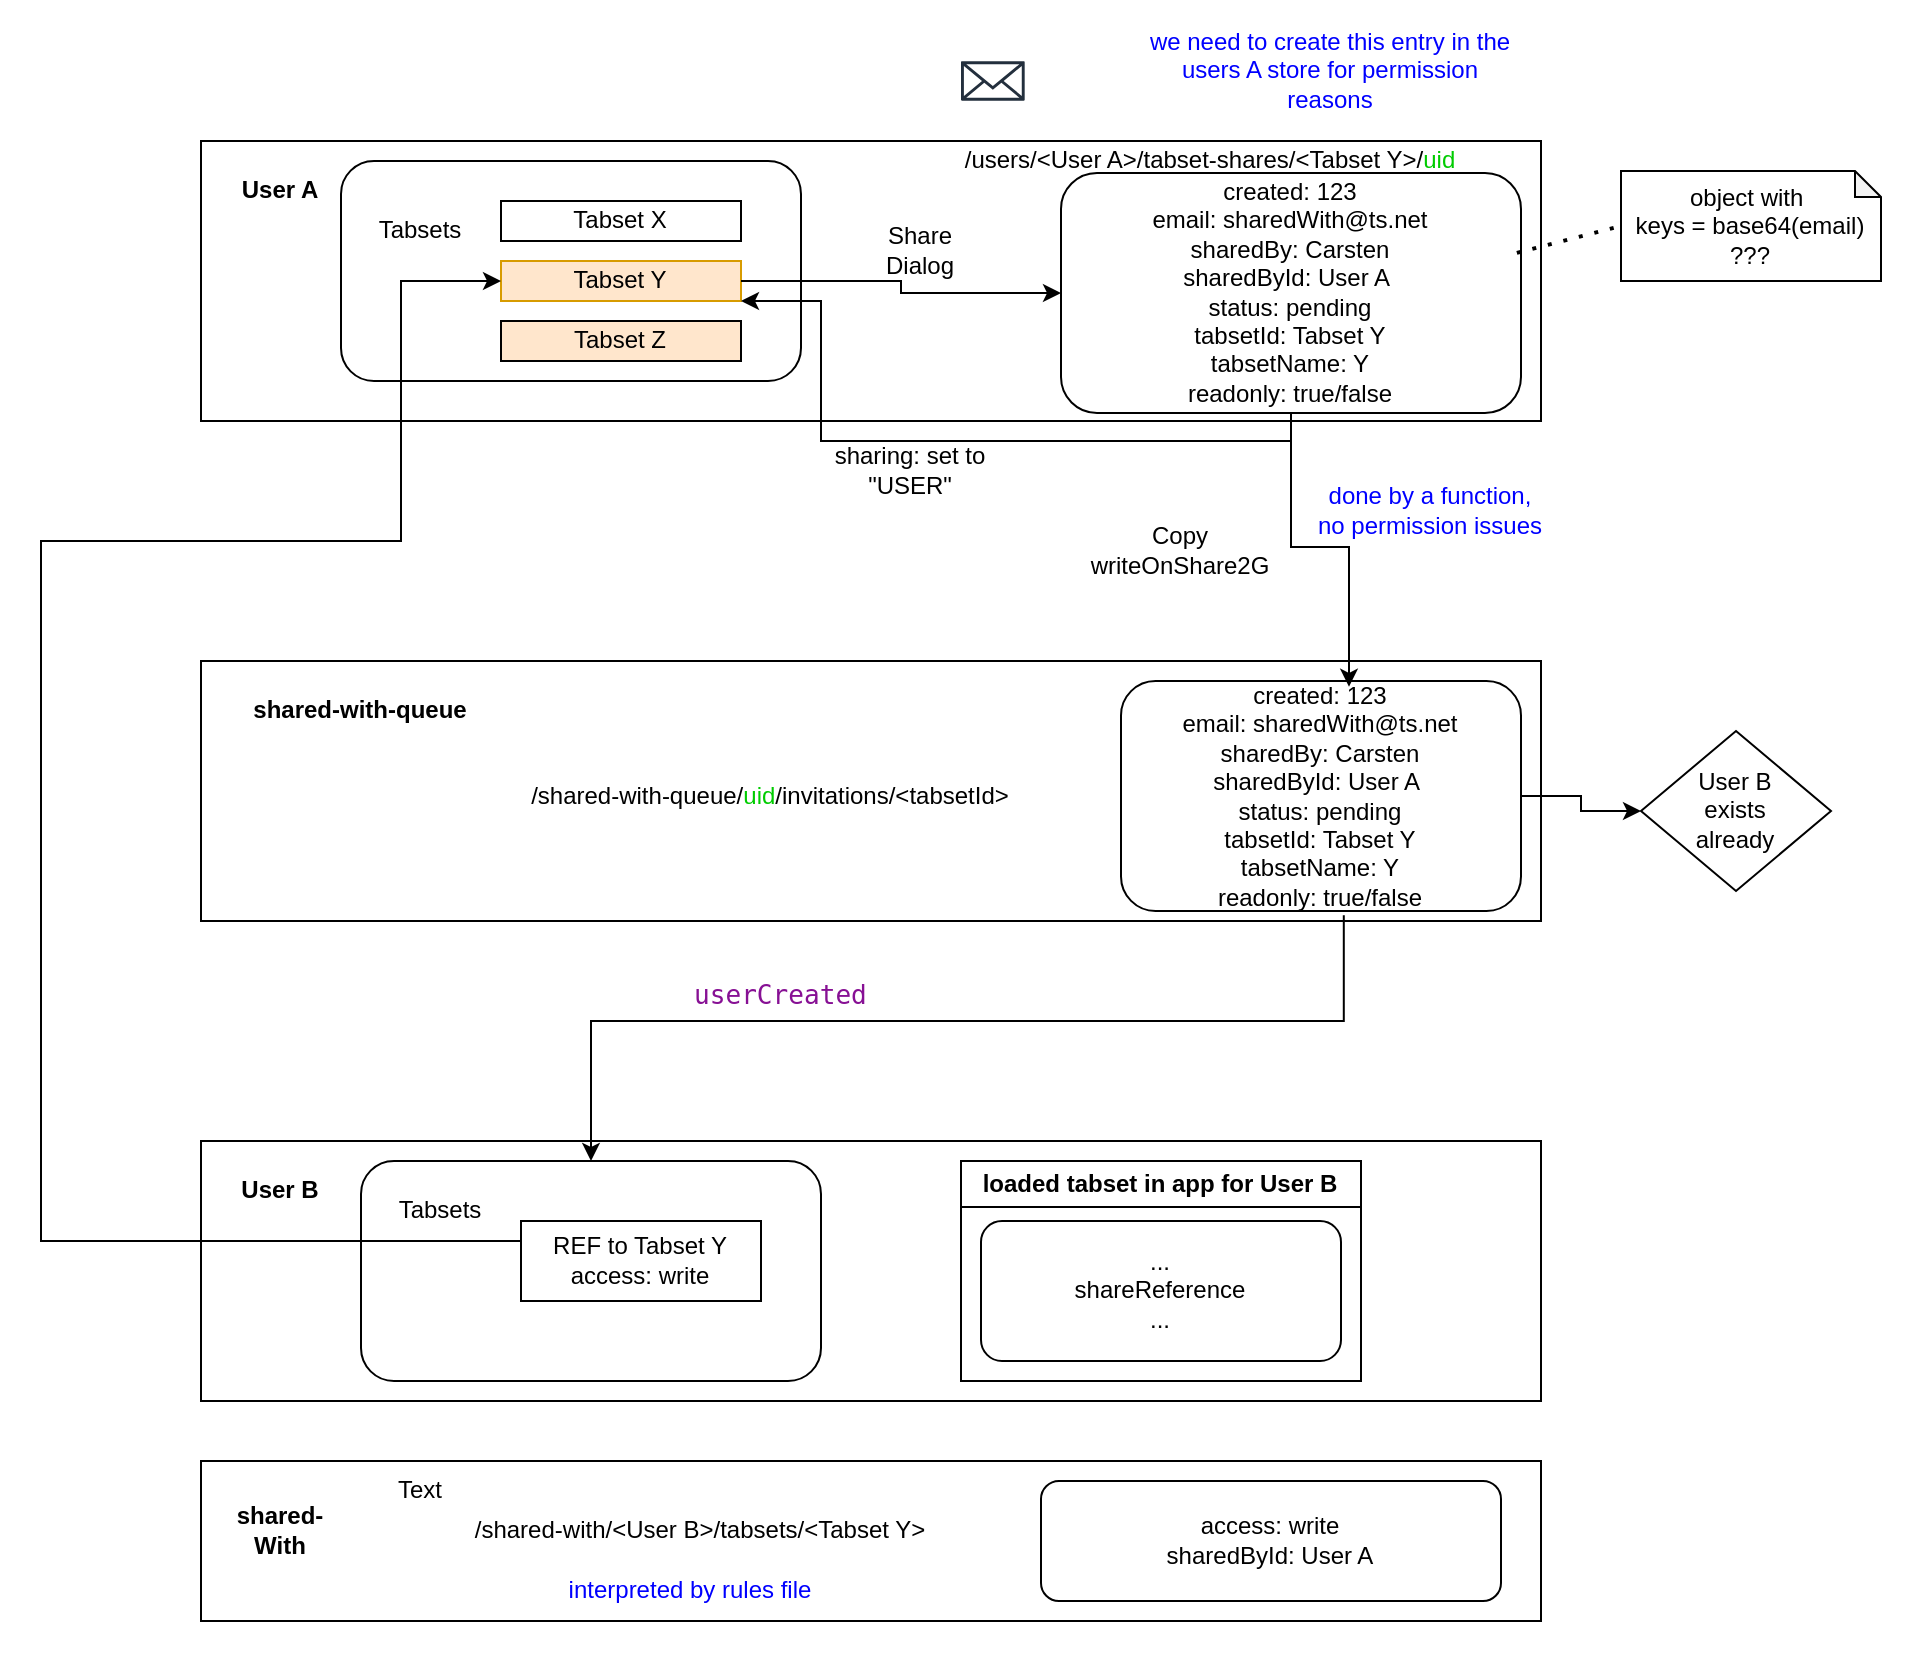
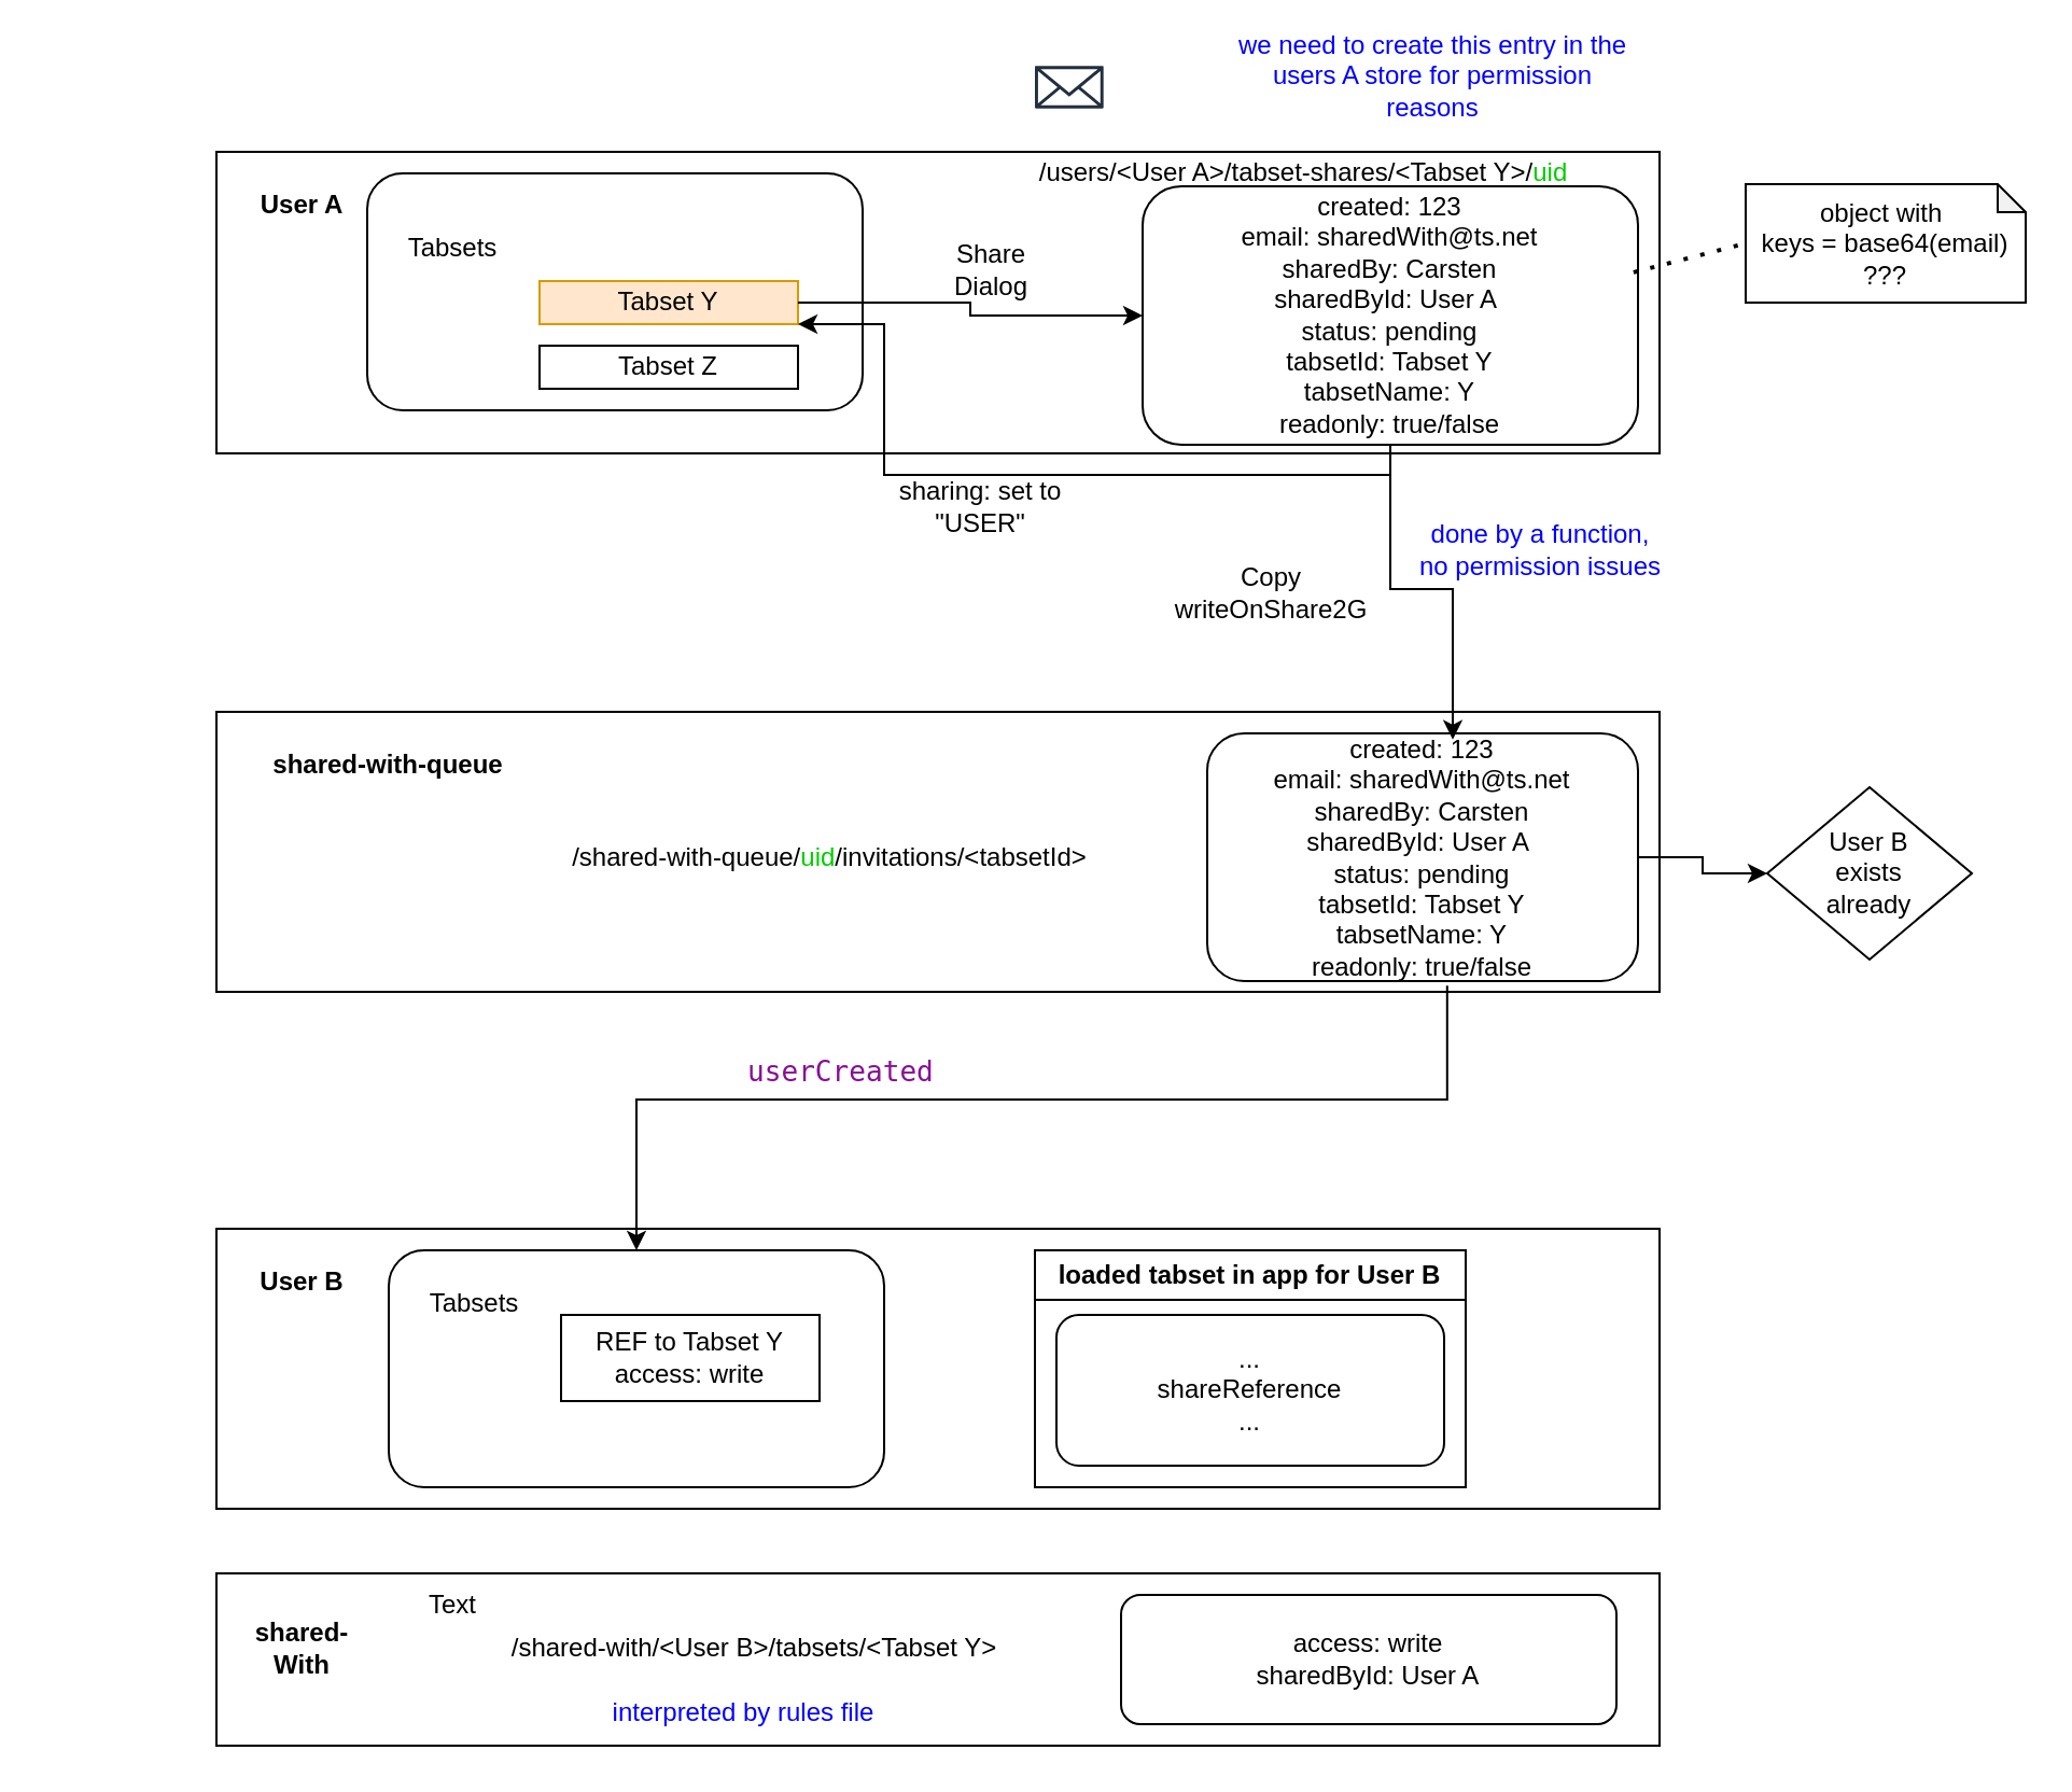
  <mxCell id="0" />
  <mxCell id="1" parent="0" />
  <mxCell id="2" value="" style="rounded=0;whiteSpace=wrap;html=1;" parent="1" vertex="1"><mxGeometry x="100" y="70" width="670" height="140" as="geometry" /></mxCell>
  <mxCell id="3" value="&lt;b&gt;User A&lt;/b&gt;" style="text;html=1;strokeColor=none;fillColor=none;align=center;verticalAlign=middle;whiteSpace=wrap;rounded=0;" parent="1" vertex="1"><mxGeometry x="110" y="80" width="60" height="30" as="geometry" /></mxCell>
  <mxCell id="4" value="" style="rounded=1;whiteSpace=wrap;html=1;" parent="1" vertex="1"><mxGeometry x="170" y="80" width="230" height="110" as="geometry" /></mxCell>
  <mxCell id="5" value="Tabsets" style="text;html=1;strokeColor=none;fillColor=none;align=center;verticalAlign=middle;whiteSpace=wrap;rounded=0;" parent="1" vertex="1"><mxGeometry x="180" y="100" width="60" height="30" as="geometry" /></mxCell>
- <mxCell id="6" value="Tabset X" style="rounded=0;whiteSpace=wrap;html=1;" parent="1" vertex="1"><mxGeometry x="250" y="100" width="120" height="20" as="geometry" /></mxCell>
  <mxCell id="7" value="Tabset Y" style="rounded=0;whiteSpace=wrap;html=1;fillColor=#ffe6cc;strokeColor=#d79b00;" parent="1" vertex="1"><mxGeometry x="250" y="130" width="120" height="20" as="geometry" /></mxCell>
- <mxCell id="8" value="Tabset Z" style="rounded=0;whiteSpace=wrap;html=1;fillColor=#ffe6cc;" parent="1" vertex="1"><mxGeometry x="250" y="160" width="120" height="20" as="geometry" /></mxCell>
+ <mxCell id="8" value="Tabset Z" style="rounded=0;whiteSpace=wrap;html=1;" parent="1" vertex="1"><mxGeometry x="250" y="160" width="120" height="20" as="geometry" /></mxCell>
  <mxCell id="9" style="edgeStyle=orthogonalEdgeStyle;rounded=0;orthogonalLoop=1;jettySize=auto;html=1;exitX=0.5;exitY=1;exitDx=0;exitDy=0;" parent="1" source="10" edge="1"><mxGeometry relative="1" as="geometry"><mxPoint x="370" y="150" as="targetPoint" /><Array as="points"><mxPoint x="645" y="220" /><mxPoint x="410" y="220" /><mxPoint x="410" y="150" /></Array></mxGeometry></mxCell>
  <mxCell id="10" value="created: 123&lt;br&gt;email: sharedWith@ts.net&lt;br&gt;sharedBy: Carsten&lt;br&gt;sharedById: User A&amp;nbsp;&lt;br&gt;status: pending&lt;br&gt;tabsetId: Tabset Y&lt;br&gt;tabsetName: Y&lt;br&gt;readonly: true/false" style="rounded=1;whiteSpace=wrap;html=1;" parent="1" vertex="1"><mxGeometry x="530" y="86" width="230" height="120" as="geometry" /></mxCell>
  <mxCell id="11" value="Share&lt;br&gt;Dialog" style="text;html=1;strokeColor=none;fillColor=none;align=center;verticalAlign=middle;whiteSpace=wrap;rounded=0;" parent="1" vertex="1"><mxGeometry x="430" y="110" width="60" height="30" as="geometry" /></mxCell>
  <mxCell id="12" style="edgeStyle=orthogonalEdgeStyle;rounded=0;orthogonalLoop=1;jettySize=auto;html=1;entryX=0;entryY=0.5;entryDx=0;entryDy=0;" parent="1" source="7" target="10" edge="1"><mxGeometry relative="1" as="geometry"><mxPoint x="620" y="135" as="targetPoint" /></mxGeometry></mxCell>
  <mxCell id="13" value="" style="sketch=0;outlineConnect=0;fontColor=#232F3E;gradientColor=none;fillColor=#232F3D;strokeColor=none;dashed=0;verticalLabelPosition=bottom;verticalAlign=top;align=center;html=1;fontSize=12;fontStyle=0;aspect=fixed;pointerEvents=1;shape=mxgraph.aws4.email_2;" parent="1" vertex="1"><mxGeometry x="480" y="30" width="31.84" height="20" as="geometry" /></mxCell>
  <mxCell id="14" value="" style="rounded=0;whiteSpace=wrap;html=1;" parent="1" vertex="1"><mxGeometry x="100" y="330" width="670" height="130" as="geometry" /></mxCell>
  <mxCell id="15" value="&lt;b&gt;shared-with-queue&lt;/b&gt;" style="text;html=1;strokeColor=none;fillColor=none;align=center;verticalAlign=middle;whiteSpace=wrap;rounded=0;" parent="1" vertex="1"><mxGeometry x="120" y="340" width="120" height="30" as="geometry" /></mxCell>
  <mxCell id="16" style="edgeStyle=orthogonalEdgeStyle;rounded=0;orthogonalLoop=1;jettySize=auto;html=1;entryX=0;entryY=0.5;entryDx=0;entryDy=0;" parent="1" source="17" target="43" edge="1"><mxGeometry relative="1" as="geometry" /></mxCell>
  <mxCell id="17" value="created: 123&lt;br style=&quot;border-color: var(--border-color);&quot;&gt;email: sharedWith@ts.net&lt;br style=&quot;border-color: var(--border-color);&quot;&gt;sharedBy: Carsten&lt;br style=&quot;border-color: var(--border-color);&quot;&gt;sharedById: User A&amp;nbsp;&lt;br style=&quot;border-color: var(--border-color);&quot;&gt;status: pending&lt;br style=&quot;border-color: var(--border-color);&quot;&gt;tabsetId: Tabset Y&lt;br&gt;tabsetName: Y&lt;br&gt;readonly: true/false" style="rounded=1;whiteSpace=wrap;html=1;" parent="1" vertex="1"><mxGeometry x="560" y="340" width="200" height="115" as="geometry" /></mxCell>
  <mxCell id="18" style="edgeStyle=orthogonalEdgeStyle;rounded=0;orthogonalLoop=1;jettySize=auto;html=1;entryX=0.57;entryY=0.025;entryDx=0;entryDy=0;entryPerimeter=0;" parent="1" source="10" target="17" edge="1"><mxGeometry relative="1" as="geometry"><mxPoint x="680" y="180" as="sourcePoint" /><mxPoint x="680" y="350" as="targetPoint" /></mxGeometry></mxCell>
  <mxCell id="19" value="Copy&lt;br&gt;writeOnShare2G" style="text;html=1;strokeColor=none;fillColor=none;align=center;verticalAlign=middle;whiteSpace=wrap;rounded=0;" parent="1" vertex="1"><mxGeometry x="560" y="260" width="60" height="30" as="geometry" /></mxCell>
  <mxCell id="20" value="" style="rounded=0;whiteSpace=wrap;html=1;" parent="1" vertex="1"><mxGeometry x="100" y="570" width="670" height="130" as="geometry" /></mxCell>
  <mxCell id="21" value="&lt;b&gt;User B&lt;br&gt;&lt;/b&gt;" style="text;html=1;strokeColor=none;fillColor=none;align=center;verticalAlign=middle;whiteSpace=wrap;rounded=0;" parent="1" vertex="1"><mxGeometry x="110" y="580" width="60" height="30" as="geometry" /></mxCell>
  <mxCell id="22" value="" style="rounded=1;whiteSpace=wrap;html=1;" parent="1" vertex="1"><mxGeometry x="180" y="580" width="230" height="110" as="geometry" /></mxCell>
  <mxCell id="23" value="Tabsets" style="text;html=1;strokeColor=none;fillColor=none;align=center;verticalAlign=middle;whiteSpace=wrap;rounded=0;" parent="1" vertex="1"><mxGeometry x="190" y="590" width="60" height="30" as="geometry" /></mxCell>
  <mxCell id="24" value="&lt;div style=&quot;background-color:#ffffff;color:#080808&quot;&gt;&lt;pre style=&quot;font-family:'JetBrains Mono',monospace;font-size:9.8pt;&quot;&gt;&lt;span style=&quot;color:#871094;&quot;&gt;userCreated&lt;/span&gt;&lt;/pre&gt;&lt;/div&gt;" style="text;whiteSpace=wrap;html=1;" parent="1" vertex="1"><mxGeometry x="345" y="470" width="120" height="70" as="geometry" /></mxCell>
  <mxCell id="25" style="edgeStyle=orthogonalEdgeStyle;rounded=0;orthogonalLoop=1;jettySize=auto;html=1;exitX=0.557;exitY=1.018;exitDx=0;exitDy=0;exitPerimeter=0;entryX=0.5;entryY=0;entryDx=0;entryDy=0;" parent="1" source="17" target="22" edge="1"><mxGeometry relative="1" as="geometry"><mxPoint x="640" y="480" as="sourcePoint" /><mxPoint x="220" y="530" as="targetPoint" /><Array as="points"><mxPoint x="658" y="510" /><mxPoint x="285" y="510" /></Array></mxGeometry></mxCell>
- <mxCell id="26" style="edgeStyle=orthogonalEdgeStyle;rounded=0;orthogonalLoop=1;jettySize=auto;html=1;entryX=0;entryY=0.5;entryDx=0;entryDy=0;" parent="1" source="27" target="7" edge="1"><mxGeometry relative="1" as="geometry"><Array as="points"><mxPoint x="20" y="620" /><mxPoint x="20" y="270" /><mxPoint x="200" y="270" /><mxPoint x="200" y="140" /></Array></mxGeometry></mxCell>
  <mxCell id="27" value="REF to Tabset Y&lt;br&gt;access: write" style="rounded=0;whiteSpace=wrap;html=1;" parent="1" vertex="1"><mxGeometry x="260" y="610" width="120" height="40" as="geometry" /></mxCell>
  <mxCell id="28" value="" style="rounded=0;whiteSpace=wrap;html=1;" parent="1" vertex="1"><mxGeometry x="100" y="730" width="670" height="80" as="geometry" /></mxCell>
  <mxCell id="29" value="&lt;b&gt;shared-With&lt;/b&gt;" style="text;html=1;strokeColor=none;fillColor=none;align=center;verticalAlign=middle;whiteSpace=wrap;rounded=0;" parent="1" vertex="1"><mxGeometry x="110" y="750" width="60" height="30" as="geometry" /></mxCell>
  <mxCell id="30" value="/shared-with/&amp;lt;User B&amp;gt;/tabsets/&amp;lt;Tabset Y&amp;gt;" style="text;html=1;strokeColor=none;fillColor=none;align=center;verticalAlign=middle;whiteSpace=wrap;rounded=0;" parent="1" vertex="1"><mxGeometry x="170" y="740" width="360" height="50" as="geometry" /></mxCell>
  <mxCell id="31" value="&lt;font color=&quot;#0000ff&quot;&gt;we need to create this entry in the&lt;br&gt;users A store for permission&lt;br&gt;reasons&lt;/font&gt;" style="text;html=1;strokeColor=none;fillColor=none;align=center;verticalAlign=middle;whiteSpace=wrap;rounded=0;" parent="1" vertex="1"><mxGeometry x="550" y="20" width="230" height="30" as="geometry" /></mxCell>
  <mxCell id="32" value="/users/&amp;lt;User A&amp;gt;/tabset-shares/&amp;lt;Tabset Y&amp;gt;/&lt;font style=&quot;color: rgb(0, 204, 0);&quot;&gt;uid&lt;/font&gt;" style="text;html=1;strokeColor=none;fillColor=none;align=center;verticalAlign=middle;whiteSpace=wrap;rounded=0;" parent="1" vertex="1"><mxGeometry x="360" y="60" width="490" height="40" as="geometry" /></mxCell>
  <mxCell id="33" value="&lt;font color=&quot;#0000ff&quot;&gt;done by a function, &lt;br&gt;no permission issues&lt;/font&gt;" style="text;html=1;strokeColor=none;fillColor=none;align=center;verticalAlign=middle;whiteSpace=wrap;rounded=0;" parent="1" vertex="1"><mxGeometry x="600" y="240" width="230" height="30" as="geometry" /></mxCell>
  <mxCell id="34" value="sharing: set to &quot;USER&quot;" style="text;html=1;strokeColor=none;fillColor=none;align=center;verticalAlign=middle;whiteSpace=wrap;rounded=0;" parent="1" vertex="1"><mxGeometry x="400" y="220" width="110" height="30" as="geometry" /></mxCell>
  <mxCell id="35" value="&lt;font color=&quot;#0000ff&quot;&gt;interpreted by rules file&lt;/font&gt;" style="text;html=1;strokeColor=none;fillColor=none;align=center;verticalAlign=middle;whiteSpace=wrap;rounded=0;" parent="1" vertex="1"><mxGeometry x="230" y="780" width="230" height="30" as="geometry" /></mxCell>
  <mxCell id="36" value="access: write&lt;br&gt;sharedById: User A" style="rounded=1;whiteSpace=wrap;html=1;" parent="1" vertex="1"><mxGeometry x="520" y="740" width="230" height="60" as="geometry" /></mxCell>
  <mxCell id="37" value="loaded tabset in app for User B" style="swimlane;whiteSpace=wrap;html=1;" parent="1" vertex="1"><mxGeometry x="480" y="580" width="200" height="110" as="geometry" /></mxCell>
  <mxCell id="38" value="...&lt;br&gt;shareReference&lt;br&gt;..." style="rounded=1;whiteSpace=wrap;html=1;" parent="1" vertex="1"><mxGeometry x="490" y="610" width="180" height="70" as="geometry" /></mxCell>
  <mxCell id="39" value="Text" style="text;strokeColor=none;align=center;fillColor=none;html=1;verticalAlign=middle;whiteSpace=wrap;rounded=0;" parent="1" vertex="1"><mxGeometry x="180" y="730" width="60" height="30" as="geometry" /></mxCell>
  <mxCell id="40" value="object with&amp;nbsp;&lt;br&gt;keys = base64(email)&lt;br&gt;???" style="shape=note;whiteSpace=wrap;html=1;backgroundOutline=1;darkOpacity=0.05;size=13;" parent="1" vertex="1"><mxGeometry x="810" y="85" width="130" height="55" as="geometry" /></mxCell>
  <mxCell id="41" value="" style="endArrow=none;dashed=1;html=1;dashPattern=1 3;strokeWidth=2;rounded=0;entryX=0;entryY=0.5;entryDx=0;entryDy=0;entryPerimeter=0;exitX=0.991;exitY=0.333;exitDx=0;exitDy=0;exitPerimeter=0;" parent="1" source="10" target="40" edge="1"><mxGeometry width="50" height="50" relative="1" as="geometry"><mxPoint x="630" y="590" as="sourcePoint" /><mxPoint x="680" y="540" as="targetPoint" /></mxGeometry></mxCell>
  <mxCell id="42" value="/shared-with-queue/&lt;font style=&quot;color: rgb(0, 204, 0);&quot;&gt;uid&lt;/font&gt;/invitations/&amp;lt;tabsetId&amp;gt;" style="text;html=1;strokeColor=none;fillColor=none;align=center;verticalAlign=middle;whiteSpace=wrap;rounded=0;" parent="1" vertex="1"><mxGeometry x="180" y="387.5" width="410" height="20" as="geometry" /></mxCell>
  <mxCell id="43" value="User B&lt;br&gt;exists&lt;br&gt;already" style="rhombus;whiteSpace=wrap;html=1;" parent="1" vertex="1"><mxGeometry x="820" y="365" width="95" height="80" as="geometry" /></mxCell>
